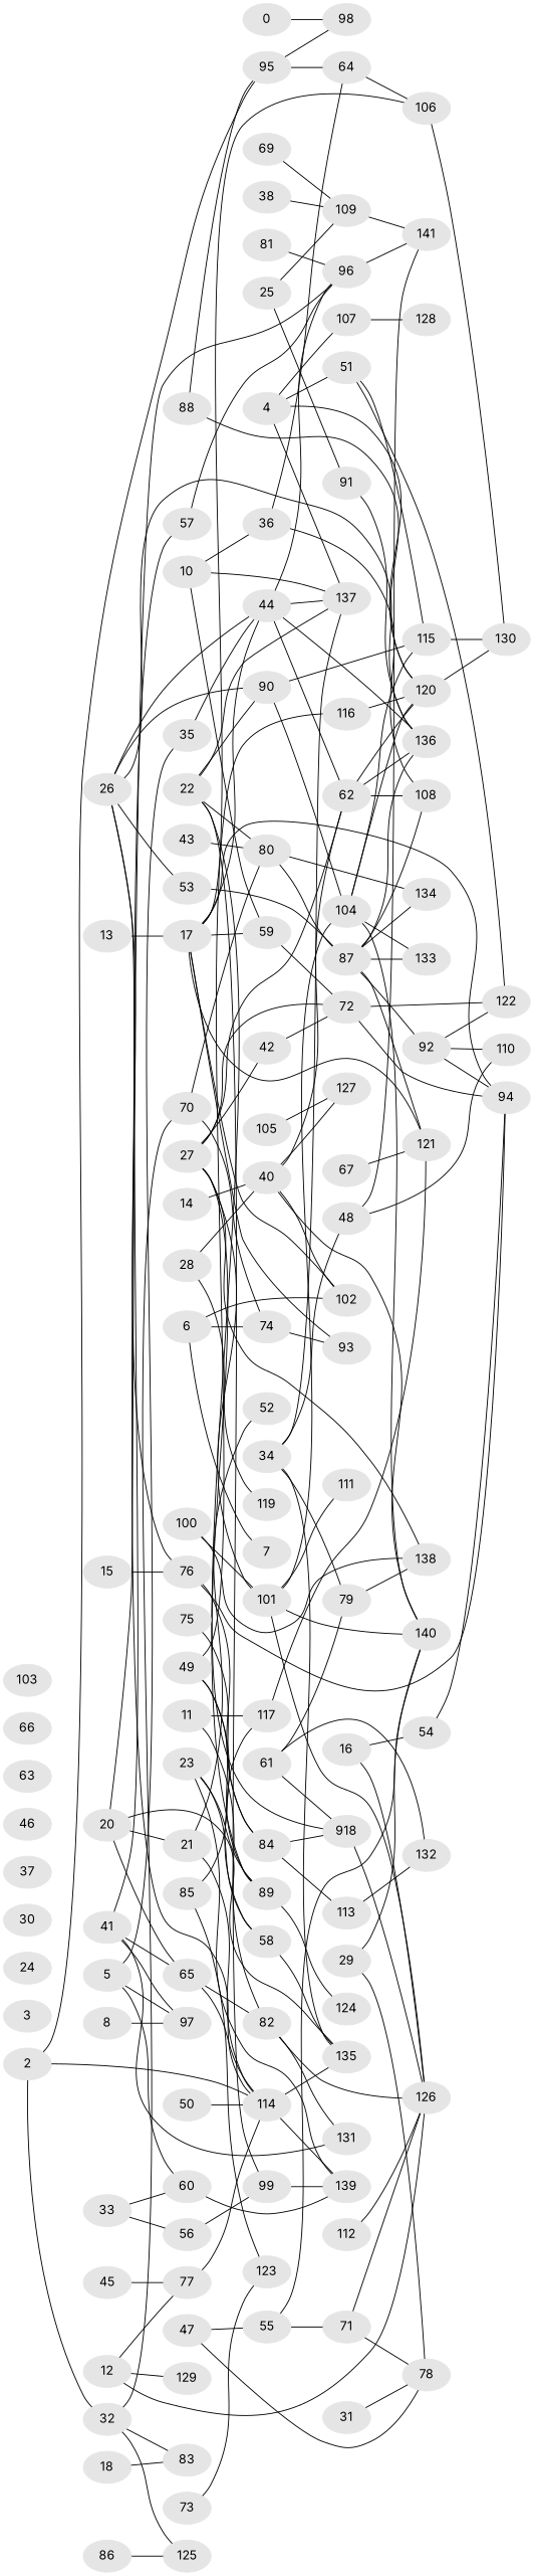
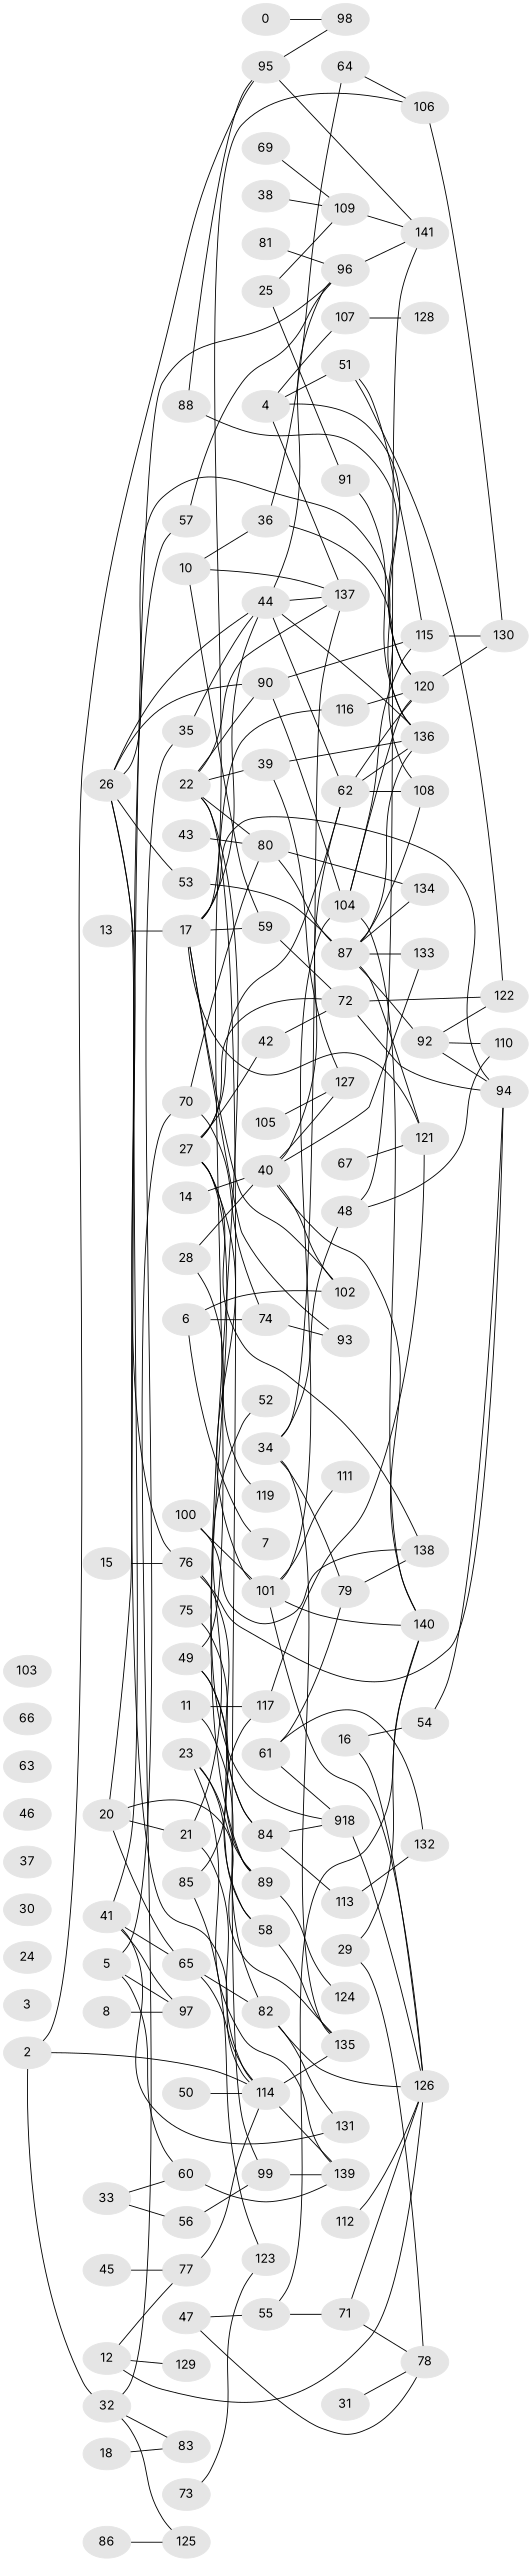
  graph {
    fontname=Inter
    rankdir=LR
    node [color=gray90 fontname=Inter style=filled]
    edge [fontname=Inter]
    n1 [label=0]
    98
    2
    32
    95
    114
    83
    70
    125
    141
    135
    139
    3
    4
    51
    107
    120
    137
    115
    122
    128
    130
    5
    35
    60
    97
    44
    6
    7
    74
    102
    93
    8
    10
    36
    59
    108
    64
    72
    11
    82
    117
    126
    131
    121
    12
    77
    129
    13
    17
    94
    106
    14
    40
    62
    140
    127
    15
    76
    84
    16
    54
    96
    136
    18
    57
    20
    21
    65
    52
    22
+   39
    80
    89
    90
    99
    87
    134
    124
    104
    23
    58
    24
    25
    91
    109
    26
    53
    27
    42
    101
    n92 [label=918]
    138
    111
    28
    119
    29
    78
    30
    31
    33
    56
    34
    48
    79
    110
    37
    38
    41
    43
    45
    46
    47
    55
    71
    49
    116
    50
    92
    133
    61
    132
    63
    66
    67
    112
    69
    73
    123
    75
    113
    81
    85
    86
    88
    100
    103
    105
    n1 -- 98
    2 -- 32
    2 -- 95
    2 -- 114
    32 -- 83
    32 -- 70
    32 -- 125
    95 -- 98
-   95 -- 64
+   95 -- 141
    114 -- 135
    114 -- 139
    70 -- 74
    70 -- 80
    4 -- 51
    4 -- 107
    4 -- 120
    4 -- 137
    51 -- 115
    51 -- 122
    107 -- 128
    120 -- 130
    115 -- 130
    5 -- 35
    5 -- 60
    5 -- 97
    35 -- 44
    60 -- 139
    44 -- 137
    44 -- 62
    44 -- 96
    44 -- 136
    6 -- 7
    6 -- 74
    6 -- 102
    74 -- 93
    8 -- 97
    10 -- 137
    10 -- 36
    10 -- 59
    36 -- 108
    36 -- 64
    59 -- 72
    64 -- 106
    72 -- 122
    72 -- 94
    11 -- 82
    11 -- 117
    82 -- 126
    82 -- 131
    117 -- 121
    12 -- 126
    12 -- 77
    12 -- 129
    77 -- 114
    13 -- 17
    17 -- 44
    17 -- 102
    17 -- 93
    17 -- 59
    17 -- 121
    17 -- 94
    17 -- 106
    106 -- 130
    14 -- 40
    40 -- 102
    40 -- 62
    40 -- 140
    40 -- 127
    62 -- 120
    62 -- 108
    62 -- 136
    15 -- 76
    76 -- 94
    76 -- 84
    84 -- n92
    84 -- 113
    16 -- 126
    16 -- 54
    54 -- 94
    96 -- 141
    18 -- 83
    57 -- 96
    20 -- 135
    20 -- 96
    20 -- 21
    20 -- 65
    21 -- 114
    21 -- 52
    65 -- 114
    65 -- 82
    22 -- 137
+   22 -- 39
    22 -- 80
    22 -- 89
    22 -- 90
    22 -- 99
+   39 -- 127
+   39 -- 136
    80 -- 87
    80 -- 134
    89 -- 124
    90 -- 115
    90 -- 104
    99 -- 139
    87 -- 108
    87 -- 121
    87 -- 136
    87 -- 134
    87 -- 92
    87 -- 133
    104 -- 120
    104 -- 115
    104 -- 140
-   104 -- 133
+   40 -- 133
    23 -- 139
    23 -- 89
    23 -- 58
    58 -- 135
    25 -- 91
    25 -- 109
    91 -- 136
    109 -- 141
    26 -- 114
    26 -- 44
    26 -- 76
    26 -- 136
    26 -- 90
    26 -- 53
    53 -- 87
    27 -- 72
    27 -- 62
    27 -- 42
    27 -- 101
    27 -- n92
    27 -- 138
    42 -- 72
    101 -- 126
    101 -- 140
    101 -- 104
    101 -- 111
    n92 -- 126
    28 -- 40
    28 -- 119
    29 -- 140
    29 -- 78
    31 -- 78
    33 -- 60
    33 -- 56
    56 -- 99
    34 -- 135
    34 -- 137
    34 -- 48
    34 -- 79
    48 -- 141
    48 -- 110
    79 -- 138
    38 -- 109
    41 -- 97
    41 -- 131
    41 -- 57
    41 -- 65
    43 -- 80
    45 -- 77
    47 -- 78
    47 -- 55
    55 -- 140
    55 -- 71
    71 -- 126
    71 -- 78
    49 -- 89
    49 -- 58
    49 -- 116
    116 -- 120
    50 -- 114
    92 -- 122
    92 -- 94
    92 -- 110
    61 -- n92
    61 -- 79
    61 -- 132
    67 -- 121
    112 -- 126
    69 -- 109
    73 -- 123
    75 -- 84
    113 -- 132
    81 -- 96
    85 -- 117
    85 -- 123
    86 -- 125
    88 -- 95
    88 -- 120
    100 -- 101
    100 -- 138
    105 -- 127
  }
